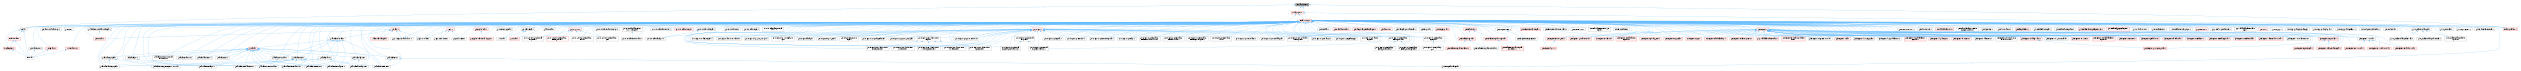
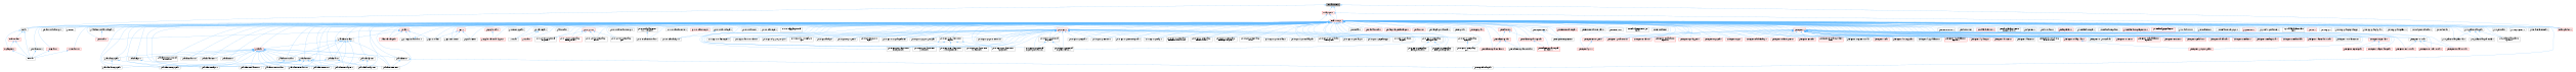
  digraph {
    node [color=grey40 fillcolor=white fontname=Helvetica fontsize=10 shape=box style=filled]
    edge [color=steelblue1 dir=back fontname=Helvetica fontsize=10 labelfontname=Helvetica labelfontsize=10 style=solid]
    n1 [color=gray40 fillcolor=grey60 fontcolor=black height=0.2 label="ConvexHull2d.h" width=0.4]
    n2 [height=0.2 label="Core.h" width=0.4]
    n3 [color=red fillcolor="#FFF0F0" height=0.2 label="CoreMinimal.h" width=0.4]
    n4 [color=red fillcolor="#FFF0F0" height=0.2 label="CoreSharedPCH.h" width=0.4]
    n5 [color=red fillcolor="#FFF0F0" height=0.2 label="UnrealMath.h" width=0.4]
    n6 [color=red fillcolor="#FFF0F0" height=0.2 label="CoreUObject.h" width=0.4]
    n7 [height=0.2 label="Engine.h" width=0.4]
    n8 [color=red fillcolor="#FFF0F0" height=0.2 label="SlateBasics.h" width=0.4]
    n9 [height=0.2 label="AIBlueprintHelperLibrary.h" width=0.4]
    n10 [height=0.2 label="AIConfig.h" width=0.4]
    n11 [color=red fillcolor="#FFF0F0" height=0.2 label="AIController.h" width=0.4]
    n12 [color=red fillcolor="#FFF0F0" height=0.2 label="AIDataProvider.h" width=0.4]
    n13 [color=red fillcolor="#FFF0F0" height=0.2 label="AIDataProvider_QueryParams.h" width=0.4]
    n14 [height=0.2 label="AIHotSpotManager.h" width=0.4]
    n15 [height=0.2 label="AIModule.h" width=0.4]
    n16 [height=0.2 label="AIPerceptionComponent.h" width=0.4]
    n17 [height=0.2 label="AIPerceptionListenerInterface.h" width=0.4]
    n18 [height=0.2 label="AIPerceptionStimuliSource\lComponent.h" width=0.4]
    n19 [height=0.2 label="AIPerceptionSystem.h" width=0.4]
    n20 [height=0.2 label="AIPerceptionTypes.h" width=0.4]
    n21 [color=red fillcolor="#FFF0F0" height=0.2 label="AISense.h" width=0.4]
    n22 [height=0.2 label="AISenseConfig.h" width=0.4]
    n23 [height=0.2 label="AISenseConfig_Blueprint.h" width=0.4]
-   n24 [height=0.2 label="AISenseConfig_ActorFactoryVolume.h" width=0.4]
+   n24 [height=0.2 label="AISenseConfig_Damage.h" width=0.4]
    n25 [height=0.2 label="AISenseConfig_Hearing.h" width=0.4]
    n26 [height=0.2 label="AISenseConfig_Prediction.h" width=0.4]
    n27 [height=0.2 label="AISenseConfig_Sight.h" width=0.4]
    n28 [height=0.2 label="AISenseConfig_Team.h" width=0.4]
    n29 [height=0.2 label="AISenseConfig_Touch.h" width=0.4]
    n30 [height=0.2 label="AISense_Blueprint.h" width=0.4]
    n31 [height=0.2 label="AISense_Damage.h" width=0.4]
    n32 [height=0.2 label="AISenseEvent_Damage.h" width=0.4]
    n33 [height=0.2 label="AISense_Hearing.h" width=0.4]
    n34 [height=0.2 label="AISenseEvent_Hearing.h" width=0.4]
    n35 [height=0.2 label="AISense_Prediction.h" width=0.4]
    n36 [height=0.2 label="AISense_Sight.h" width=0.4]
    n37 [height=0.2 label="AISightTargetInterface.h" width=0.4]
    n38 [height=0.2 label="AISense_Team.h" width=0.4]
    n39 [height=0.2 label="AISense_Touch.h" width=0.4]
    n40 [height=0.2 label="AISenseEvent.h" width=0.4]
    n41 [color=red fillcolor="#FFF0F0" height=0.2 label="AIResourceInterface.h" width=0.4]
    n42 [height=0.2 label="AIResources.h" width=0.4]
    n43 [color=red fillcolor="#FFF0F0" height=0.2 label="AISystem.h" width=0.4]
    n44 [height=0.2 label="AISystemBase.h" width=0.4]
    n45 [color=red fillcolor="#FFF0F0" height=0.2 label="AITask.h" width=0.4]
    n46 [height=0.2 label="AITask_LockLogic.h" width=0.4]
    n47 [height=0.2 label="AITask_MoveTo.h" width=0.4]
    n48 [height=0.2 label="AITask_RunEQS.h" width=0.4]
    n49 [color=red fillcolor="#FFF0F0" height=0.2 label="AITypes.h" width=0.4]
    n50 [color=red fillcolor="#FFF0F0" height=0.2 label="AbilityAsync.h" width=0.4]
    n51 [height=0.2 label="AbilityAsync_WaitAttribute\lChanged.h" width=0.4]
    n52 [color=red height=0.2 label="AbilityAsync_WaitGameplay\lEffectApplied.h" width=0.4]
    n53 [height=0.2 label="AbilityAsync_WaitGameplay\lEvent.h" width=0.4]
    n54 [height=0.2 label="AbilityAsync_WaitGameplay\lTag.h" width=0.4]
    n55 [height=0.2 label="AbilitySystemBlueprintLibrary.h" width=0.4]
    n56 [height=0.2 label="AbilitySystemComponent.h" width=0.4]
    n57 [height=0.2 label="AbilitySystemDebugHUD.h" width=0.4]
    n58 [color=red fillcolor="#FFF0F0" height=0.2 label="AbilitySystemGlobals.h" width=0.4]
    n59 [height=0.2 label="AbilitySystemInterface.h" width=0.4]
    n60 [height=0.2 label="AbilitySystemTestPawn.h" width=0.4]
    n61 [height=0.2 label="AbilitySystemLog.h" width=0.4]
    n62 [height=0.2 label="AbilitySystemReplication\lProxyInterface.h" width=0.4]
    n63 [height=0.2 label="AbilitySystemStats.h" width=0.4]
    n64 [height=0.2 label="AbilitySystemTestAttribute\lSet.h" width=0.4]
    n65 [color=red fillcolor="#FFF0F0" height=0.2 label="AbilityTask.h" width=0.4]
    n66 [height=0.2 label="AbilityTask_ApplyRootMotion\lConstantForce.h" width=0.4]
    n67 [height=0.2 label="AbilityTask_ApplyRootMotion\lJumpForce.h" width=0.4]
    n68 [height=0.2 label="AbilityTask_ApplyRootMotion\lMoveToActorForce.h" width=0.4]
    n69 [height=0.2 label="AbilityTask_ApplyRootMotion\lMoveToForce.h" width=0.4]
    n70 [height=0.2 label="AbilityTask_ApplyRootMotion\lRadialForce.h" width=0.4]
    n71 [height=0.2 label="AbilityTask_ApplyRootMotion\l_Base.h" width=0.4]
    n72 [height=0.2 label="AbilityTask_MoveToLocation.h" width=0.4]
    n73 [height=0.2 label="AbilityTask_NetworkSyncPoint.h" width=0.4]
    n74 [height=0.2 label="AbilityTask_PlayAnimAndWait.h" width=0.4]
    n75 [height=0.2 label="AbilityTask_PlayMontageAnd\lWait.h" width=0.4]
    n76 [height=0.2 label="AbilityTask_Repeat.h" width=0.4]
    n77 [height=0.2 label="AbilityTask_SpawnActor.h" width=0.4]
    n78 [height=0.2 label="AbilityTask_StartAbility\lState.h" width=0.4]
    n79 [height=0.2 label="AbilityTask_VisualizeTargeting.h" width=0.4]
    n80 [height=0.2 label="AbilityTask_WaitAbilityActivate.h" width=0.4]
    n81 [height=0.2 label="AbilityTask_WaitAbilityCommit.h" width=0.4]
    n82 [height=0.2 label="AbilityTask_WaitAttribute\lChange.h" width=0.4]
    n83 [height=0.2 label="AbilityTask_WaitAttribute\lChangeRatioThreshold.h" width=0.4]
    n84 [height=0.2 label="AbilityTask_WaitAttribute\lChangeThreshold.h" width=0.4]
    n85 [height=0.2 label="AbilityTask_WaitCancel.h" width=0.4]
    n86 [height=0.2 label="AbilityTask_WaitConfirm.h" width=0.4]
    n87 [height=0.2 label="AbilityTask_WaitConfirmCancel.h" width=0.4]
    n88 [height=0.2 label="AbilityTask_WaitDelay.h" width=0.4]
    n89 [height=0.2 label="AbilityTask_WaitGameplay\lEffectApplied.h" width=0.4]
    n90 [height=0.2 label="AbilityTask_WaitGameplay\lEffectApplied_Self.h" width=0.4]
    n91 [height=0.2 label="AbilityTask_WaitGameplay\lEffectApplied_Target.h" width=0.4]
    n92 [height=0.2 label="AbilityTask_WaitGameplay\lEffectBlockedImmunity.h" width=0.4]
    n93 [height=0.2 label="AbilityTask_WaitGameplay\lEffectRemoved.h" width=0.4]
    n94 [height=0.2 label="AbilityTask_WaitGameplay\lEffectStackChange.h" width=0.4]
    n95 [height=0.2 label="AbilityTask_WaitGameplay\lEvent.h" width=0.4]
    n96 [height=0.2 label="AbilityTask_WaitGameplay\lTagBase.h" width=0.4]
    n97 [height=0.2 label="AbilityTask_WaitGameplay\lTag.h" width=0.4]
    n98 [height=0.2 label="AbilityTask_WaitInputPress.h" width=0.4]
    n99 [height=0.2 label="AbilityTask_WaitInputRelease.h" width=0.4]
    n100 [height=0.2 label="AbilityTask_WaitMovement\lModeChange.h" width=0.4]
    n101 [height=0.2 label="AbilityTask_WaitOverlap.h" width=0.4]
    n102 [height=0.2 label="AbilityTask_WaitTargetData.h" width=0.4]
    n103 [height=0.2 label="AbilityTask_WaitVelocity\lChange.h" width=0.4]
    n104 [height=0.2 label="AboutScreen.h" width=0.4]
    n105 [color=red fillcolor="#FFF0F0" height=0.2 label="AcquiredResources.h" width=0.4]
    n106 [color=red fillcolor="#FFF0F0" height=0.2 label="ActiveGameplayEffectIterator.h" width=0.4]
    n107 [color=red fillcolor="#FFF0F0" height=0.2 label="ActiveSound.h" width=0.4]
    n108 [height=0.2 label="ActiveStateMachineScope.h" width=0.4]
    n109 [height=0.2 label="ActorChannel.h" width=0.4]
    n110 [color=red fillcolor="#FFF0F0" height=0.2 label="ActorDataLayer.h" width=0.4]
    n111 [color=red fillcolor="#FFF0F0" height=0.2 label="ActorDescContainer.h" width=0.4]
    n112 [color=red fillcolor="#FFF0F0" height=0.2 label="ActorDescContainerCollection.h" width=0.4]
    n113 [height=0.2 label="ActorDescContainerSubsystem.h" width=0.4]
    n114 [color=red fillcolor="#FFF0F0" height=0.2 label="ActorDescContainerInstance.h" width=0.4]
    n115 [color=red fillcolor="#FFF0F0" height=0.2 label="ActorDescContainerInstance\lCollection.h" width=0.4]
    n116 [color=red fillcolor="#FFF0F0" height=0.2 label="ActorDescList.h" width=0.4]
    n117 [height=0.2 label="ActorDragDropGraphEdOp.h" width=0.4]
    n118 [height=0.2 label="ActorDragDropOp.h" width=0.4]
    n119 [color=red fillcolor="#FFF0F0" height=0.2 label="ActorEditorContextState.h" width=0.4]
    n120 [height=0.2 label="ActorEditorContextSubsystem.h" width=0.4]
    n121 [height=0.2 label="ActorEditorUtils.h" width=0.4]
    n122 [height=0.2 label="ActorElementEditorCopyAnd\lPaste.h" width=0.4]
    n123 [height=0.2 label="ActorExporterT3D.h" width=0.4]
    n124 [color=red fillcolor="#FFF0F0" height=0.2 label="ActorFactory.h" width=0.4]
    n125 [color=red fillcolor="#FFF0F0" height=0.2 label="ActorFactoryAmbientSound.h" width=0.4]
    n126 [color=red fillcolor="#FFF0F0" height=0.2 label="ActorFactoryBlueprint.h" width=0.4]
    n127 [color=red fillcolor="#FFF0F0" height=0.2 label="ActorFactoryBoxReflection\lCapture.h" width=0.4]
    n128 [color=red fillcolor="#FFF0F0" height=0.2 label="ActorFactoryCameraActor.h" width=0.4]
    n129 [color=red fillcolor="#FFF0F0" height=0.2 label="ActorFactoryCharacter.h" width=0.4]
    n130 [color=red fillcolor="#FFF0F0" height=0.2 label="ActorFactoryClass.h" width=0.4]
    n131 [color=red fillcolor="#FFF0F0" height=0.2 label="ActorFactoryDeferredDecal.h" width=0.4]
    n132 [color=red fillcolor="#FFF0F0" height=0.2 label="ActorFactoryDirectionalLight.h" width=0.4]
-   n133 [color=red fillcolor="#FFF0F0" height=0.2 label="AnalyzeReferencedContent.h" width=0.4]
+   n133 [color=red fillcolor="#FFF0F0" height=0.2 label="ActorFactoryEmitter.h" width=0.4]
    n134 [color=red fillcolor="#FFF0F0" height=0.2 label="ActorFactoryEmptyActor.h" width=0.4]
    n135 [color=red fillcolor="#FFF0F0" height=0.2 label="ActorFactoryPawn.h" width=0.4]
    n136 [color=red fillcolor="#FFF0F0" height=0.2 label="ActorFactoryExponentialHeight\lFog.h" width=0.4]
    n137 [height=0.2 label="ActorFactoryLocalFogVolume.h" width=0.4]
    n138 [color=red fillcolor="#FFF0F0" height=0.2 label="ActorFactoryNote.h" width=0.4]
    n139 [fillcolor="#FFF0F0" height=0.2 label="ActorFactoryPhysicsAsset.h" width=0.4]
    n140 [height=0.2 label="ActorFactoryPlanarReflection.h" width=0.4]
    n141 [color=red fillcolor="#FFF0F0" height=0.2 label="ActorFactoryPlaneReflection\lCapture.h" width=0.4]
    n142 [color=red fillcolor="#FFF0F0" height=0.2 label="ActorFactoryPlayerStart.h" width=0.4]
    n143 [color=red fillcolor="#FFF0F0" height=0.2 label="ActorFactoryPointLight.h" width=0.4]
    n144 [height=0.2 label="ActorFactoryRectLight.h" width=0.4]
    n145 [height=0.2 label="ActorFactoryRuntimeVirtual\lTextureVolume.h" width=0.4]
    n146 [color=red fillcolor="#FFF0F0" height=0.2 label="ActorFactorySkeletalMesh.h" width=0.4]
    n147 [color=red fillcolor="#FFF0F0" height=0.2 label="ActorFactoryAnimationAsset.h" width=0.4]
    n148 [height=0.2 label="ActorFactorySkyAtmosphere.h" width=0.4]
    n149 [color=red fillcolor="#FFF0F0" height=0.2 label="ActorFactorySkyLight.h" width=0.4]
    n150 [color=red fillcolor="#FFF0F0" height=0.2 label="ActorFactorySphereReflection\lCapture.h" width=0.4]
    n151 [color=red fillcolor="#FFF0F0" height=0.2 label="ActorFactorySpotLight.h" width=0.4]
    n152 [color=red fillcolor="#FFF0F0" height=0.2 label="ActorFactoryStaticMesh.h" width=0.4]
    n153 [color=red fillcolor="#FFF0F0" height=0.2 label="ActorFactoryBasicShape.h" width=0.4]
    n154 [color=red fillcolor="#FFF0F0" height=0.2 label="ActorFactoryInteractiveFoliage.h" width=0.4]
    n155 [color=red fillcolor="#FFF0F0" height=0.2 label="ActorFactoryTargetPoint.h" width=0.4]
    n156 [color=red fillcolor="#FFF0F0" height=0.2 label="ActorFactoryTextRender.h" width=0.4]
    n157 [color=red fillcolor="#FFF0F0" height=0.2 label="ActorFactoryTriggerBox.h" width=0.4]
    n158 [color=red fillcolor="#FFF0F0" height=0.2 label="ActorFactoryTriggerCapsule.h" width=0.4]
    n159 [color=red fillcolor="#FFF0F0" height=0.2 label="ActorFactoryTriggerSphere.h" width=0.4]
    n160 [color=red fillcolor="#FFF0F0" height=0.2 label="ActorFactoryVectorFieldVolume.h" width=0.4]
    n161 [height=0.2 label="ActorFactoryVolume.h" width=0.4]
    n162 [color=red fillcolor="#FFF0F0" height=0.2 label="ActorFactoryBoxVolume.h" width=0.4]
    n163 [color=red fillcolor="#FFF0F0" height=0.2 label="ActorFactoryCylinderVolume.h" width=0.4]
    n164 [color=red fillcolor="#FFF0F0" height=0.2 label="ActorFactorySphereVolume.h" width=0.4]
    n165 [height=0.2 label="ActorFactoryVolumetricCloud.h" width=0.4]
    n166 [height=0.2 label="ActorGroupingUtils.h" width=0.4]
    n167 [height=0.2 label="ActorPositioning.h" width=0.4]
    n168 [color=red fillcolor="#FFF0F0" height=0.2 label="ActorReferencesUtils.h" width=0.4]
    n169 [height=0.2 label="ActorTextureStreamingBuild\lDataComponent.h" width=0.4]
    n170 [height=0.2 label="AddPatchTool.h" width=0.4]
    n171 [height=0.2 label="AddPrimitiveTool.h" width=0.4]
    n172 [color=red fillcolor="#FFF0F0" height=0.2 label="AggregateGeom.h" width=0.4]
    n173 [height=0.2 label="AimOffsetBlendSpace.h" width=0.4]
    n174 [height=0.2 label="AimOffsetBlendSpace1D.h" width=0.4]
    n175 [color=red fillcolor="#FFF0F0" height=0.2 label="AimOffsetBlendSpaceFactory1D.h" width=0.4]
    n176 [color=red fillcolor="#FFF0F0" height=0.2 label="AimOffsetBlendSpaceFactory\lNew.h" width=0.4]
    n177 [height=0.2 label="AirMovementUtils.h" width=0.4]
    n178 [height=0.2 label="AlignObjectsTool.h" width=0.4]
    n179 [height=0.2 label="AllocLogRecordingPlayback.h" width=0.4]
    n180 [color=red fillcolor="#FFF0F0" height=0.2 label="AlphaBlend.h" width=0.4]
    n181 [height=0.2 label="AmbientSound.h" width=0.4]
    n182 [color=red fillcolor="#FFF0F0" height=0.2 label="AnalogCursor.h" width=0.4]
    n183 [height=0.2 label="AnalyticsPrivacySettings.h" width=0.4]
    n184 [height=0.2 label="AnalyzeReferencedContent\lStat.h" width=0.4]
    n185 [color=red fillcolor="#FFF0F0" height=0.2 label="Anchors.h" width=0.4]
    n186 [height=0.2 label="AndroidJava.h" width=0.4]
    n187 [height=0.2 label="AndroidJavaMediaFrameData.h" width=0.4]
    n188 [height=0.2 label="AndroidJavaMediaPlayer.h" width=0.4]
    n189 [height=0.2 label="AndroidJavaMessageBox.h" width=0.4]
    n190 [height=0.2 label="AndroidPlatformTextField.h" width=0.4]
    n191 [height=0.2 label="AndroidProfiler.h" width=0.4]
    n192 [height=0.2 label="AnimAssetFindReplace.h" width=0.4]
    n193 [height=0.2 label="AnimAssetFindReplaceCurves.h" width=0.4]
    n194 [height=0.2 label="AnimAssetFindReplaceNotifies.h" width=0.4]
    n195 [height=0.2 label="AnimAssetFindReplaceSync\lMarkers.h" width=0.4]
    n196 [height=0.2 label="AnimAttributes.h" width=0.4]
    n197 [height=0.2 label="AnimBankFactory.h" width=0.4]
    n198 [height=0.2 label="AnimBlendDebugScope.h" width=0.4]
    n199 [color=red fillcolor="#FFF0F0" height=0.2 label="AnimBlueprint.h" width=0.4]
    n200 [height=0.2 label="AIAsyncTaskBlueprintProxy.h" width=0.4]
    n1 -> n2
    n1 -> n3
    n1 -> n4
    n1 -> n5
    n2 -> n6
    n2 -> n7
    n2 -> n8
    n3 -> n2
    n3 -> n4
    n3 -> n9
    n3 -> n10
    n3 -> n11
    n3 -> n12
    n3 -> n13
    n3 -> n14
    n3 -> n15
    n3 -> n16
    n3 -> n17
    n3 -> n18
    n3 -> n19
    n3 -> n20
    n3 -> n21
    n3 -> n22
    n3 -> n23
    n3 -> n24
    n3 -> n25
    n3 -> n26
    n3 -> n27
    n3 -> n28
    n3 -> n29
    n3 -> n30
    n3 -> n31
    n3 -> n32
    n3 -> n33
    n3 -> n34
    n3 -> n35
    n3 -> n36
    n3 -> n37
    n3 -> n38
    n3 -> n39
    n3 -> n40
    n3 -> n41
    n3 -> n42
    n3 -> n43
    n3 -> n44
    n3 -> n45
    n3 -> n46
    n3 -> n47
    n3 -> n48
    n3 -> n49
    n3 -> n50
    n3 -> n51
    n3 -> n52
    n3 -> n53
    n3 -> n54
    n3 -> n55
    n3 -> n56
    n3 -> n57
    n3 -> n58
    n3 -> n59
    n3 -> n60
    n3 -> n61
    n3 -> n62
    n3 -> n63
    n3 -> n64
    n3 -> n65
    n3 -> n66
    n3 -> n67
    n3 -> n68
    n3 -> n69
    n3 -> n70
    n3 -> n71
    n3 -> n72
    n3 -> n73
    n3 -> n74
    n3 -> n75
    n3 -> n76
    n3 -> n77
    n3 -> n78
    n3 -> n79
    n3 -> n80
    n3 -> n81
    n3 -> n82
    n3 -> n83
    n3 -> n84
    n3 -> n85
    n3 -> n86
    n3 -> n87
    n3 -> n88
    n3 -> n89
    n3 -> n90
    n3 -> n91
    n3 -> n92
    n3 -> n93
    n3 -> n94
    n3 -> n95
    n3 -> n96
    n3 -> n97
    n3 -> n98
    n3 -> n99
    n3 -> n100
    n3 -> n101
    n3 -> n102
    n3 -> n103
    n3 -> n104
    n3 -> n105
    n3 -> n106
    n3 -> n107
    n3 -> n108
    n3 -> n109
    n3 -> n110
    n3 -> n111
    n3 -> n112
    n3 -> n113
    n3 -> n114
    n3 -> n115
    n3 -> n116
    n3 -> n117
    n3 -> n118
    n3 -> n119
    n3 -> n120
    n3 -> n121
    n3 -> n122
    n3 -> n123
    n3 -> n124
    n3 -> n125
    n3 -> n126
    n3 -> n127
    n3 -> n128
    n3 -> n129
    n3 -> n130
    n3 -> n131
    n3 -> n132
    n3 -> n133
    n3 -> n134
    n3 -> n135
    n3 -> n136
    n3 -> n137
    n3 -> n138
    n3 -> n139
    n3 -> n140
    n3 -> n141
    n3 -> n142
    n3 -> n143
    n3 -> n144
    n3 -> n145
    n3 -> n146
    n3 -> n147
    n3 -> n148
    n3 -> n149
    n3 -> n150
    n3 -> n151
    n3 -> n152
    n3 -> n153
    n3 -> n154
    n3 -> n155
    n3 -> n156
    n3 -> n157
    n3 -> n158
    n3 -> n159
    n3 -> n160
    n3 -> n161
    n3 -> n162
    n3 -> n163
    n3 -> n164
    n3 -> n165
    n3 -> n166
    n3 -> n167
    n3 -> n168
    n3 -> n169
    n3 -> n170
    n3 -> n171
    n3 -> n172
    n3 -> n173
    n3 -> n174
    n3 -> n175
    n3 -> n176
    n3 -> n177
    n3 -> n178
    n3 -> n179
    n3 -> n180
    n3 -> n181
    n3 -> n182
    n3 -> n183
    n3 -> n184
    n3 -> n185
    n3 -> n186
    n3 -> n187
    n3 -> n188
    n3 -> n189
    n3 -> n190
    n3 -> n191
    n3 -> n192
    n3 -> n193
    n3 -> n194
    n3 -> n195
    n3 -> n196
    n3 -> n197
    n3 -> n198
    n3 -> n199
    n5 -> n2
    n5 -> n3
    n5 -> n4
    n6 -> n7
    n6 -> n8
    n8 -> n7
    n12 -> n13
    n17 -> n11
    n19 -> n16
    n20 -> n16
    n20 -> n19
    n20 -> n21
    n20 -> n22
    n20 -> n25
    n20 -> n27
    n20 -> n40
    n21 -> n16
    n21 -> n18
    n21 -> n19
    n21 -> n22
    n21 -> n23
    n21 -> n24
    n21 -> n25
    n21 -> n26
    n21 -> n27
    n21 -> n28
    n21 -> n29
    n21 -> n30
    n21 -> n31
    n21 -> n33
    n21 -> n35
    n21 -> n36
    n21 -> n38
    n21 -> n39
    n22 -> n23
    n22 -> n24
    n22 -> n25
    n22 -> n26
    n22 -> n27
    n22 -> n28
    n22 -> n29
    n31 -> n24
    n31 -> n32
    n33 -> n25
    n33 -> n34
    n36 -> n27
    n36 -> n37
    n38 -> n28
    n40 -> n32
    n40 -> n34
    n44 -> n15
    n44 -> n43
    n45 -> n46
    n45 -> n47
    n45 -> n48
    n49 -> n11
    n49 -> n20
    n49 -> n41
    n49 -> n47
    n49 -> n200
    n50 -> n51
    n50 -> n52
    n50 -> n53
    n50 -> n54
    n59 -> n60
    n62 -> n56
    n65 -> n66
    n65 -> n67
    n65 -> n68
    n65 -> n69
    n65 -> n70
    n65 -> n71
    n65 -> n72
    n65 -> n73
    n65 -> n74
    n65 -> n75
    n65 -> n76
    n65 -> n77
    n65 -> n78
    n65 -> n79
    n65 -> n80
    n65 -> n81
    n65 -> n82
    n65 -> n83
    n65 -> n84
    n65 -> n85
    n65 -> n86
    n65 -> n87
    n65 -> n88
    n65 -> n89
    n65 -> n92
    n65 -> n93
    n65 -> n94
    n65 -> n95
    n65 -> n96
    n65 -> n98
    n65 -> n99
    n65 -> n100
    n65 -> n101
    n65 -> n102
    n65 -> n103
    n71 -> n66
    n71 -> n67
    n71 -> n68
    n71 -> n69
    n71 -> n70
    n82 -> n83
    n82 -> n84
    n89 -> n90
    n89 -> n91
    n96 -> n97
    n111 -> n112
    n111 -> n113
    n114 -> n115
    n116 -> n111
    n116 -> n114
    n118 -> n117
    n124 -> n125
    n124 -> n126
    n124 -> n127
    n124 -> n128
    n124 -> n129
    n124 -> n130
    n124 -> n131
    n124 -> n132
    n124 -> n133
    n124 -> n134
    n124 -> n136
    n124 -> n137
    n124 -> n138
    n124 -> n139
    n124 -> n140
    n124 -> n141
    n124 -> n142
    n124 -> n143
    n124 -> n144
    n124 -> n145
    n124 -> n146
    n124 -> n148
    n124 -> n149
    n124 -> n150
    n124 -> n151
    n124 -> n152
    n124 -> n155
    n124 -> n156
    n124 -> n157
    n124 -> n158
    n124 -> n159
    n124 -> n160
    n124 -> n161
    n124 -> n165
    n134 -> n135
    n146 -> n147
    n152 -> n153
    n152 -> n154
    n161 -> n162
    n161 -> n163
    n161 -> n164
    n180 -> n7
    n181 -> n7
    n192 -> n193
    n192 -> n194
    n192 -> n195
    n199 -> n7
    n200 -> n3
  }
